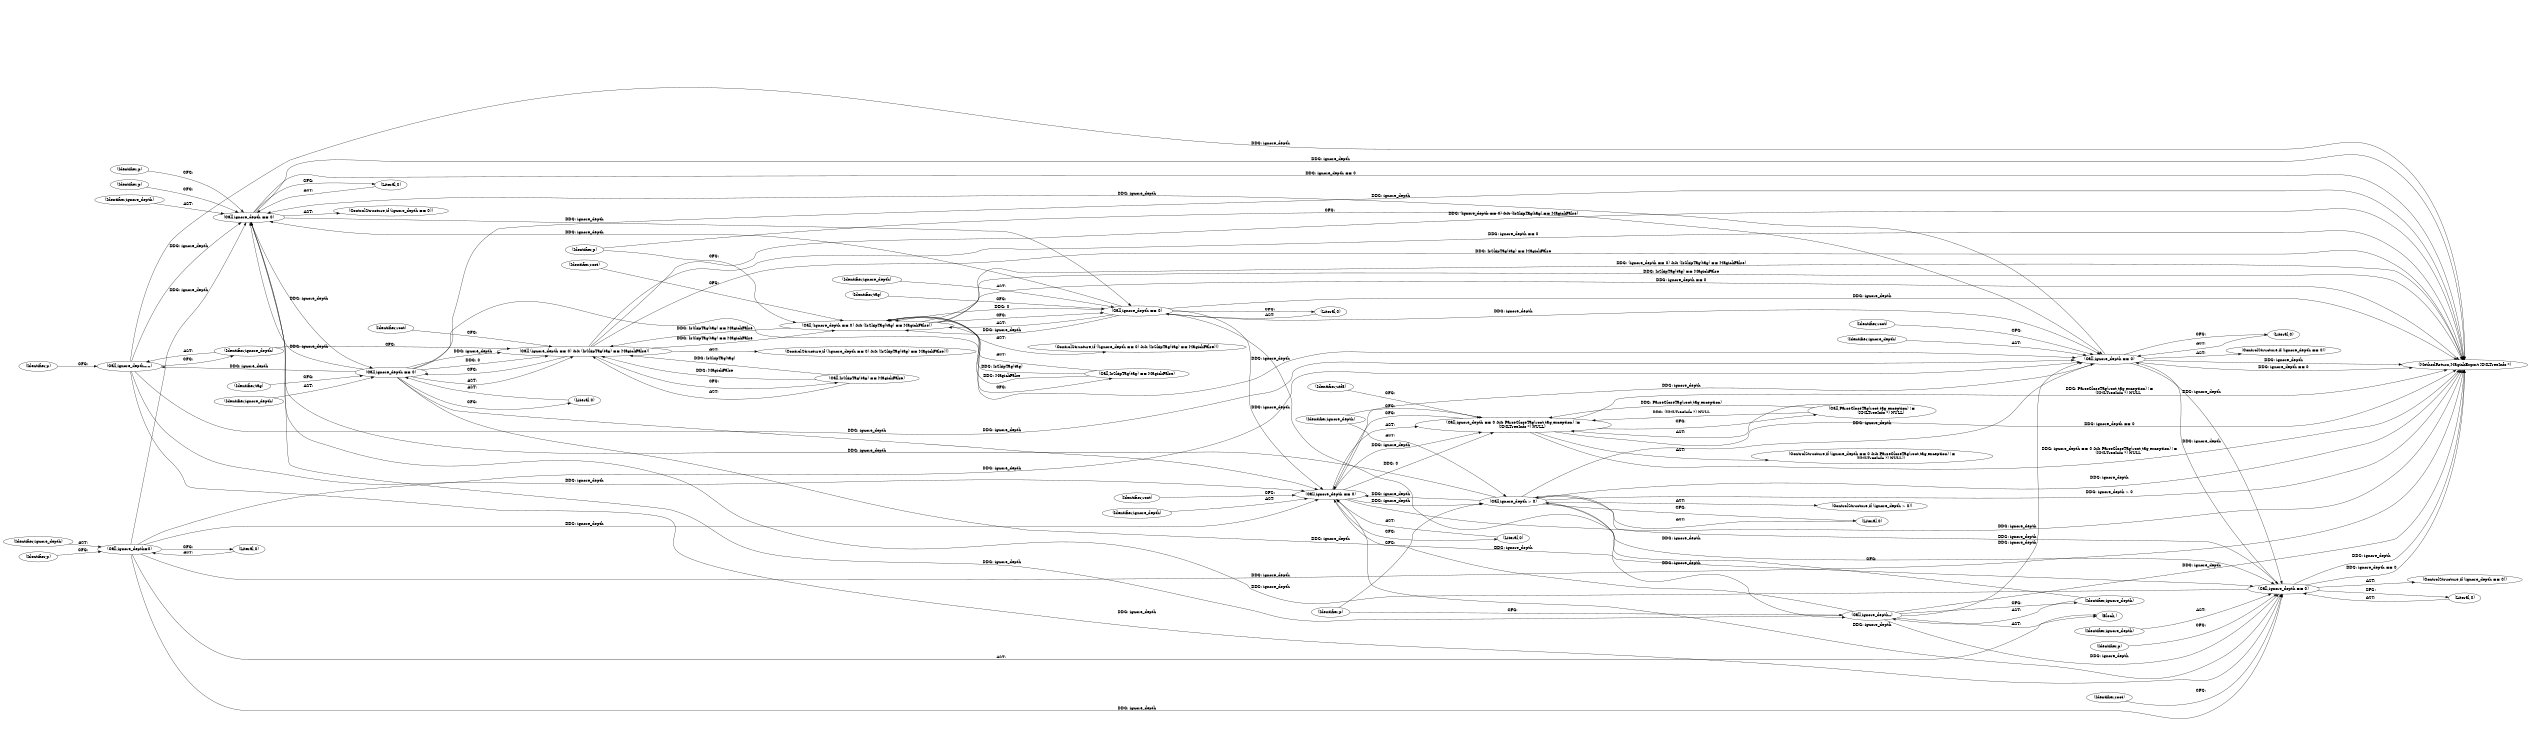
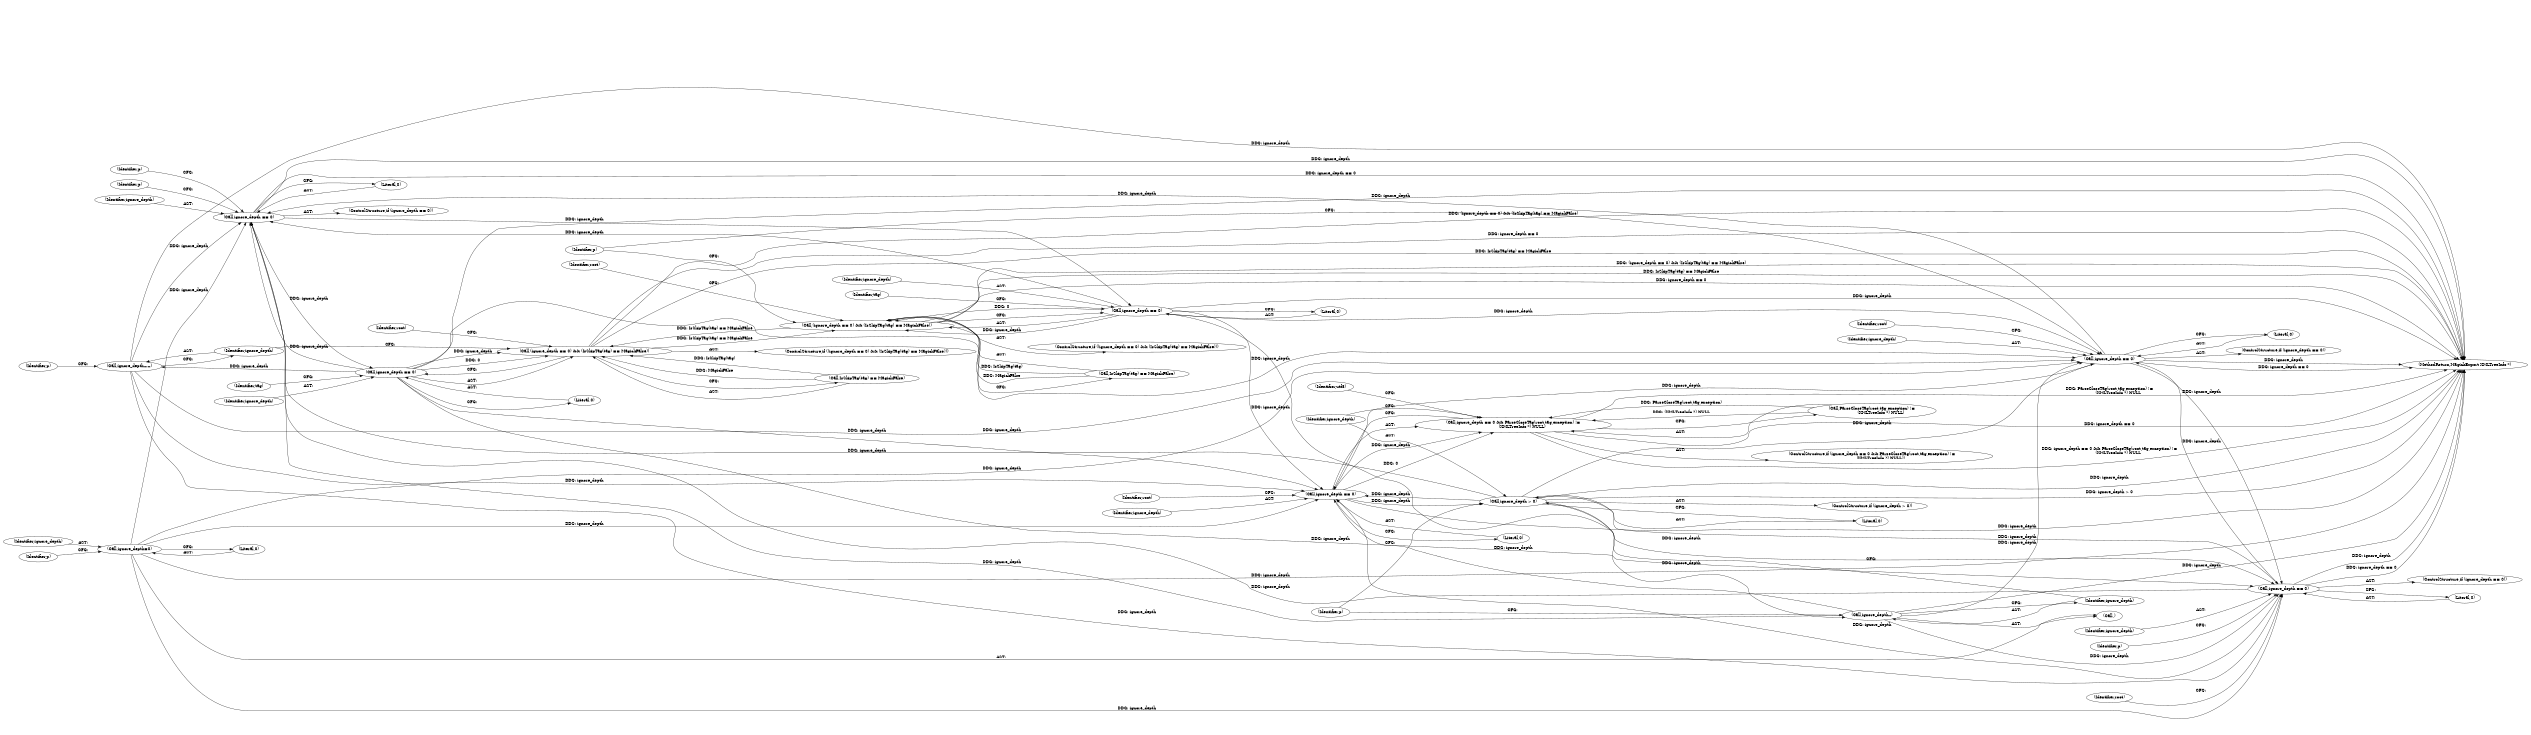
  digraph {
    rankdir=LR
    n1 [label="(Call,ignore_depth++)"]
    n2 [label="(Call,ignore_depth == 0)"]
    n3 [label="(Call,ignore_depth == 0)"]
    n4 [label="(Call,ignore_depth == 0)"]
    n5 [label="(Call,ignore_depth == 0)"]
    n6 [label="(Identifier,ignore_depth)"]
    n7 [label="(MethodReturn,MagickExport XMLTreeInfo *)"]
    n8 [label="(Call,ignore_depth == 0)"]
    n9 [label="(Call,ignore_depth == 0)"]
    n10 [label="(Literal,0)"]
    n11 [label="(ControlStructure,if (ignore_depth == 0))"]
    n12 [label="(Call,ignore_depth > 0)"]
    n13 [label="(Call,ignore_depth == 0 && ParseCloseTag(root,tag,exception) !=\n              (XMLTreeInfo *) NULL)"]
    n14 [label="(Literal,0)"]
    n15 [label="(ControlStructure,if (ignore_depth == 0))"]
    n16 [label="(Literal,0)"]
    n17 [label="(Literal,0)"]
    n18 [label="(ControlStructure,if (ignore_depth == 0))"]
    n19 [label="(Call,(ignore_depth == 0) && (IsSkipTag(tag) == MagickFalse))"]
    n20 [label="(Literal,0)"]
    n21 [label="(Call,(ignore_depth == 0) && (IsSkipTag(tag) == MagickFalse))"]
    n22 [label="(ControlStructure,if ((ignore_depth == 0) && (IsSkipTag(tag) == MagickFalse)))"]
    n23 [label="(Call,IsSkipTag(tag) == MagickFalse)"]
    n24 [label="(Literal,0)"]
    n25 [label="(Call,ignore_depth--)"]
    n26 [label="(ControlStructure,if (ignore_depth > 0))"]
    n27 [label="(Literal,0)"]
-   n28 [label="(Block,)"]
+   n28 [label="(Call,)"]
    n29 [label="(Identifier,ignore_depth)"]
    n30 [label="(Call,ParseCloseTag(root,tag,exception) !=\n              (XMLTreeInfo *) NULL)"]
    n31 [label="(ControlStructure,if (ignore_depth == 0 && ParseCloseTag(root,tag,exception) !=\n              (XMLTreeInfo *) NULL))"]
    n32 [label="(Call,ignore_depth=0)"]
    n33 [label="(Literal,0)"]
    n34 [label="(ControlStructure,if ((ignore_depth == 0) && (IsSkipTag(tag) == MagickFalse)))"]
    n35 [label="(Call,IsSkipTag(tag) == MagickFalse)"]
    n36 [label="(Identifier,ignore_depth)"]
    n37 [label="(Identifier,tag)"]
    n38 [label="(Identifier,utf8)"]
    n39 [label="(Identifier,root)"]
    n40 [label="(Identifier,ignore_depth)"]
    n41 [label="(Identifier,root)"]
    n42 [label="(Identifier,p)"]
    n43 [label="(Identifier,tag)"]
    n44 [label="(Identifier,ignore_depth)"]
    n45 [label="(Identifier,ignore_depth)"]
    n46 [label="(Identifier,ignore_depth)"]
    n47 [label="(Identifier,p)"]
    n48 [label="(Identifier,root)"]
    n49 [label="(Identifier,p)"]
    n50 [label="(Identifier,ignore_depth)"]
    n51 [label="(Identifier,root)"]
    n52 [label="(Identifier,p)"]
    n53 [label="(Identifier,root)"]
    n54 [label="(Identifier,ignore_depth)"]
    n55 [label="(Identifier,ignore_depth)"]
    n56 [label="(Identifier,p)"]
    n57 [label="(Identifier,p)"]
    n58 [label="(Identifier,p)"]
    n1 -> n2 [label="DDG: ignore_depth"]
    n1 -> n3 [label="DDG: ignore_depth"]
    n1 -> n4 [label="DDG: ignore_depth"]
    n1 -> n5 [label="DDG: ignore_depth"]
    n1 -> n6 [label="CFG: "]
    n1 -> n7 [label="DDG: ignore_depth"]
    n2 -> n7 [label="DDG: ignore_depth"]
    n2 -> n7 [label="DDG: ignore_depth == 0"]
    n2 -> n8 [label="DDG: ignore_depth"]
    n2 -> n9 [label="DDG: ignore_depth"]
    n2 -> n10 [label="CFG: "]
    n2 -> n11 [label="AST: "]
    n3 -> n7 [label="DDG: ignore_depth"]
    n3 -> n12 [label="DDG: ignore_depth"]
    n3 -> n13 [label="AST: "]
    n3 -> n13 [label="DDG: ignore_depth"]
    n3 -> n13 [label="DDG: 0"]
    n3 -> n14 [label="CFG: "]
    n4 -> n2 [label="DDG: ignore_depth"]
    n4 -> n3 [label="DDG: ignore_depth"]
    n4 -> n5 [label="DDG: ignore_depth"]
    n4 -> n7 [label="DDG: ignore_depth"]
    n4 -> n7 [label="DDG: ignore_depth == 0"]
    n4 -> n15 [label="AST: "]
    n4 -> n16 [label="CFG: "]
    n5 -> n2 [label="DDG: ignore_depth"]
    n5 -> n3 [label="DDG: ignore_depth"]
    n5 -> n4 [label="DDG: ignore_depth"]
    n5 -> n7 [label="DDG: ignore_depth"]
    n5 -> n7 [label="DDG: ignore_depth == 0"]
    n5 -> n17 [label="CFG: "]
    n5 -> n18 [label="AST: "]
    n6 -> n1 [label="AST: "]
    n6 -> n19 [label="CFG: "]
    n8 -> n1 [label="DDG: ignore_depth"]
    n8 -> n2 [label="DDG: ignore_depth"]
    n8 -> n3 [label="DDG: ignore_depth"]
    n8 -> n4 [label="DDG: ignore_depth"]
    n8 -> n5 [label="DDG: ignore_depth"]
    n8 -> n7 [label="DDG: ignore_depth"]
    n8 -> n19 [label="AST: "]
    n8 -> n19 [label="DDG: ignore_depth"]
    n8 -> n19 [label="DDG: 0"]
    n8 -> n20 [label="CFG: "]
    n9 -> n2 [label="DDG: ignore_depth"]
    n9 -> n3 [label="DDG: ignore_depth"]
    n9 -> n4 [label="DDG: ignore_depth"]
    n9 -> n5 [label="DDG: ignore_depth"]
    n9 -> n7 [label="DDG: ignore_depth"]
    n9 -> n21 [label="AST: "]
    n9 -> n21 [label="DDG: ignore_depth"]
    n9 -> n21 [label="DDG: 0"]
    n9 -> n24 [label="CFG: "]
    n10 -> n2 [label="AST: "]
    n12 -> n2 [label="DDG: ignore_depth"]
    n12 -> n3 [label="DDG: ignore_depth"]
    n12 -> n4 [label="DDG: ignore_depth"]
    n12 -> n5 [label="DDG: ignore_depth"]
    n12 -> n7 [label="DDG: ignore_depth"]
    n12 -> n7 [label="DDG: ignore_depth > 0"]
    n12 -> n25 [label="DDG: ignore_depth"]
    n12 -> n26 [label="AST: "]
    n12 -> n27 [label="CFG: "]
    n13 -> n3 [label="CFG: "]
    n13 -> n7 [label="DDG: ParseCloseTag(root,tag,exception) !=\n              (XMLTreeInfo *) NULL"]
    n13 -> n7 [label="DDG: ignore_depth == 0"]
    n13 -> n7 [label="DDG: ignore_depth == 0 && ParseCloseTag(root,tag,exception) !=\n              (XMLTreeInfo *) NULL"]
    n13 -> n30 [label="CFG: "]
    n13 -> n31 [label="AST: "]
    n14 -> n3 [label="AST: "]
    n16 -> n4 [label="AST: "]
    n17 -> n5 [label="AST: "]
    n19 -> n7 [label="DDG: (ignore_depth == 0) && (IsSkipTag(tag) == MagickFalse)"]
    n19 -> n7 [label="DDG: ignore_depth == 0"]
    n19 -> n7 [label="DDG: IsSkipTag(tag) == MagickFalse"]
    n19 -> n8 [label="CFG: "]
    n19 -> n21 [label="DDG: IsSkipTag(tag) == MagickFalse"]
    n19 -> n22 [label="AST: "]
    n19 -> n23 [label="CFG: "]
    n20 -> n8 [label="AST: "]
    n21 -> n7 [label="DDG: (ignore_depth == 0) && (IsSkipTag(tag) == MagickFalse)"]
    n21 -> n7 [label="DDG: IsSkipTag(tag) == MagickFalse"]
    n21 -> n7 [label="DDG: ignore_depth == 0"]
    n21 -> n9 [label="CFG: "]
    n21 -> n19 [label="DDG: IsSkipTag(tag) == MagickFalse"]
    n21 -> n34 [label="AST: "]
    n21 -> n35 [label="CFG: "]
    n23 -> n19 [label="AST: "]
    n23 -> n19 [label="DDG: IsSkipTag(tag)"]
    n23 -> n19 [label="DDG: MagickFalse"]
    n24 -> n9 [label="AST: "]
    n25 -> n2 [label="DDG: ignore_depth"]
    n25 -> n3 [label="DDG: ignore_depth"]
    n25 -> n4 [label="DDG: ignore_depth"]
    n25 -> n5 [label="DDG: ignore_depth"]
    n25 -> n7 [label="DDG: ignore_depth"]
    n25 -> n28 [label="AST: "]
    n25 -> n29 [label="CFG: "]
    n27 -> n12 [label="AST: "]
    n29 -> n12 [label="CFG: "]
    n29 -> n25 [label="AST: "]
    n30 -> n13 [label="AST: "]
    n30 -> n13 [label="DDG: ParseCloseTag(root,tag,exception)"]
    n30 -> n13 [label="DDG: (XMLTreeInfo *) NULL"]
    n32 -> n2 [label="DDG: ignore_depth"]
    n32 -> n3 [label="DDG: ignore_depth"]
    n32 -> n4 [label="DDG: ignore_depth"]
    n32 -> n5 [label="DDG: ignore_depth"]
    n32 -> n7 [label="DDG: ignore_depth"]
    n32 -> n28 [label="AST: "]
    n32 -> n33 [label="CFG: "]
    n33 -> n32 [label="AST: "]
    n35 -> n21 [label="AST: "]
    n35 -> n21 [label="DDG: IsSkipTag(tag)"]
    n35 -> n21 [label="DDG: MagickFalse"]
    n36 -> n4 [label="AST: "]
    n37 -> n9 [label="CFG: "]
    n38 -> n13 [label="CFG: "]
    n39 -> n19 [label="CFG: "]
    n40 -> n2 [label="AST: "]
    n41 -> n4 [label="CFG: "]
    n42 -> n5 [label="CFG: "]
    n43 -> n8 [label="CFG: "]
    n44 -> n3 [label="AST: "]
    n45 -> n5 [label="AST: "]
    n46 -> n8 [label="AST: "]
    n47 -> n32 [label="CFG: "]
    n48 -> n5 [label="CFG: "]
    n49 -> n1 [label="CFG: "]
    n50 -> n9 [label="AST: "]
    n51 -> n21 [label="CFG: "]
    n52 -> n2 [label="CFG: "]
    n53 -> n3 [label="CFG: "]
    n54 -> n12 [label="AST: "]
    n54 -> n13 [label="CFG: "]
    n55 -> n32 [label="AST: "]
    n56 -> n12 [label="CFG: "]
    n56 -> n25 [label="CFG: "]
    n57 -> n4 [label="CFG: "]
    n57 -> n21 [label="CFG: "]
    n58 -> n2 [label="CFG: "]
  }
